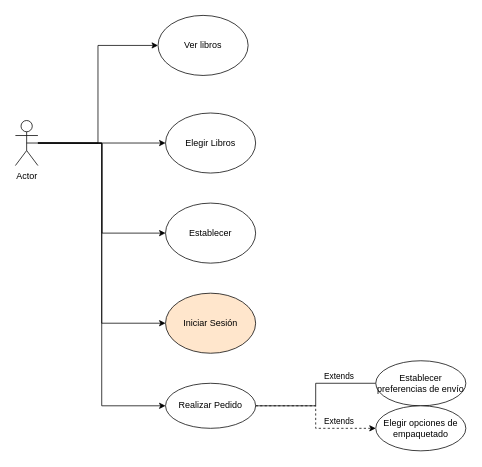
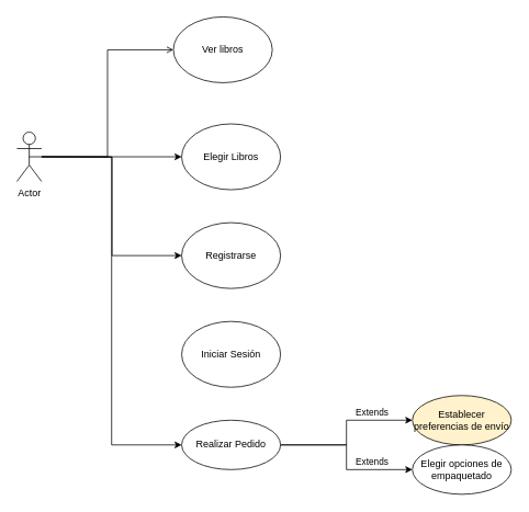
  <mxCell id="0" />
  <mxCell id="1" parent="0" />
- <mxCell id="2" style="edgeStyle=orthogonalEdgeStyle;rounded=0;orthogonalLoop=1;jettySize=auto;html=1;exitX=0.5;exitY=0.5;exitDx=0;exitDy=0;exitPerimeter=0;entryX=0;entryY=0.5;entryDx=0;entryDy=0;" parent="1" source="7" target="8" edge="1"><mxGeometry relative="1" as="geometry"><mxPoint x="210" y="190" as="targetPoint" /></mxGeometry></mxCell>
+ <mxCell id="2" style="edgeStyle=orthogonalEdgeStyle;rounded=0;orthogonalLoop=1;jettySize=auto;html=1;exitX=0.5;exitY=0.5;exitDx=0;exitDy=0;exitPerimeter=0;entryX=0;entryY=0.5;entryDx=0;entryDy=0;endArrow=open;" parent="1" source="7" target="8" edge="1"><mxGeometry relative="1" as="geometry"><mxPoint x="210" y="190" as="targetPoint" /></mxGeometry></mxCell>
  <mxCell id="3" style="edgeStyle=orthogonalEdgeStyle;rounded=0;orthogonalLoop=1;jettySize=auto;html=1;" parent="1" source="7" target="9" edge="1"><mxGeometry relative="1" as="geometry" /></mxCell>
  <mxCell id="4" style="edgeStyle=orthogonalEdgeStyle;rounded=0;orthogonalLoop=1;jettySize=auto;html=1;entryX=0;entryY=0.5;entryDx=0;entryDy=0;" parent="1" target="10" edge="1"><mxGeometry relative="1" as="geometry"><mxPoint x="50" y="190" as="sourcePoint" /></mxGeometry></mxCell>
- <mxCell id="5" style="edgeStyle=orthogonalEdgeStyle;rounded=0;orthogonalLoop=1;jettySize=auto;html=1;entryX=0;entryY=0.5;entryDx=0;entryDy=0;" parent="1" source="7" target="11" edge="1"><mxGeometry relative="1" as="geometry" /></mxCell>
  <mxCell id="6" style="edgeStyle=orthogonalEdgeStyle;rounded=0;orthogonalLoop=1;jettySize=auto;html=1;entryX=0;entryY=0.5;entryDx=0;entryDy=0;" parent="1" source="7" target="16" edge="1"><mxGeometry relative="1" as="geometry" /></mxCell>
  <mxCell id="7" value="Actor" style="shape=umlActor;verticalLabelPosition=bottom;verticalAlign=top;html=1;outlineConnect=0;" parent="1" vertex="1"><mxGeometry x="20" y="160" width="30" height="60" as="geometry" /></mxCell>
  <mxCell id="8" value="Ver libros" style="ellipse;whiteSpace=wrap;html=1;" parent="1" vertex="1"><mxGeometry x="210" y="20" width="120" height="80" as="geometry" /></mxCell>
  <mxCell id="9" value="Elegir Libros" style="ellipse;whiteSpace=wrap;html=1;" parent="1" vertex="1"><mxGeometry x="220" y="150" width="120" height="80" as="geometry" /></mxCell>
- <mxCell id="10" value="Establecer" style="ellipse;whiteSpace=wrap;html=1;" parent="1" vertex="1"><mxGeometry x="220" y="270" width="120" height="80" as="geometry" /></mxCell>
- <mxCell id="11" value="Iniciar Sesión" style="ellipse;whiteSpace=wrap;html=1;fillColor=#ffe6cc;" parent="1" vertex="1"><mxGeometry x="220" y="390" width="120" height="80" as="geometry" /></mxCell>
- <mxCell id="12" style="edgeStyle=orthogonalEdgeStyle;rounded=0;orthogonalLoop=1;jettySize=auto;html=1;entryX=0;entryY=0.5;entryDx=0;entryDy=0;endArrow=none;" parent="1" source="16" target="17" edge="1"><mxGeometry relative="1" as="geometry"><mxPoint x="450" y="510" as="targetPoint" /></mxGeometry></mxCell>
+ <mxCell id="10" value="Registrarse" style="ellipse;whiteSpace=wrap;html=1;" parent="1" vertex="1"><mxGeometry x="220" y="270" width="120" height="80" as="geometry" /></mxCell>
+ <mxCell id="11" value="Iniciar Sesión" style="ellipse;whiteSpace=wrap;html=1;" parent="1" vertex="1"><mxGeometry x="220" y="390" width="120" height="80" as="geometry" /></mxCell>
+ <mxCell id="12" style="edgeStyle=orthogonalEdgeStyle;rounded=0;orthogonalLoop=1;jettySize=auto;html=1;entryX=0;entryY=0.5;entryDx=0;entryDy=0;" parent="1" source="16" target="17" edge="1"><mxGeometry relative="1" as="geometry"><mxPoint x="450" y="510" as="targetPoint" /></mxGeometry></mxCell>
  <mxCell id="13" value="Extends" style="edgeLabel;html=1;align=center;verticalAlign=middle;resizable=0;points=[];" parent="12" vertex="1" connectable="0"><mxGeometry x="0.41" y="1" relative="1" as="geometry"><mxPoint x="6" y="-9" as="offset" /></mxGeometry></mxCell>
- <mxCell id="14" style="edgeStyle=orthogonalEdgeStyle;rounded=0;orthogonalLoop=1;jettySize=auto;html=1;entryX=0;entryY=0.5;entryDx=0;entryDy=0;dashed=1;" parent="1" source="16" target="18" edge="1"><mxGeometry relative="1" as="geometry"><mxPoint x="440" y="570" as="targetPoint" /></mxGeometry></mxCell>
+ <mxCell id="14" style="edgeStyle=orthogonalEdgeStyle;rounded=0;orthogonalLoop=1;jettySize=auto;html=1;entryX=0;entryY=0.5;entryDx=0;entryDy=0;" parent="1" source="16" target="18" edge="1"><mxGeometry relative="1" as="geometry"><mxPoint x="440" y="570" as="targetPoint" /></mxGeometry></mxCell>
  <mxCell id="15" value="Extends" style="edgeLabel;html=1;align=center;verticalAlign=middle;resizable=0;points=[];" parent="14" vertex="1" connectable="0"><mxGeometry x="0.284" y="-4" relative="1" as="geometry"><mxPoint x="18" y="-14" as="offset" /></mxGeometry></mxCell>
  <mxCell id="16" value="Realizar Pedido" style="ellipse;whiteSpace=wrap;html=1;" parent="1" vertex="1"><mxGeometry x="220" y="510" width="120" height="60" as="geometry" /></mxCell>
- <mxCell id="17" value="Establecer preferencias de envío" style="ellipse;whiteSpace=wrap;html=1;" parent="1" vertex="1"><mxGeometry x="500" y="480" width="120" height="60" as="geometry" /></mxCell>
+ <mxCell id="17" value="Establecer preferencias de envío" style="ellipse;whiteSpace=wrap;html=1;fillColor=#fff2cc;" parent="1" vertex="1"><mxGeometry x="500" y="480" width="120" height="60" as="geometry" /></mxCell>
  <mxCell id="18" value="Elegir opciones de empaquetado" style="ellipse;whiteSpace=wrap;html=1;" parent="1" vertex="1"><mxGeometry x="500" y="540" width="120" height="60" as="geometry" /></mxCell>
